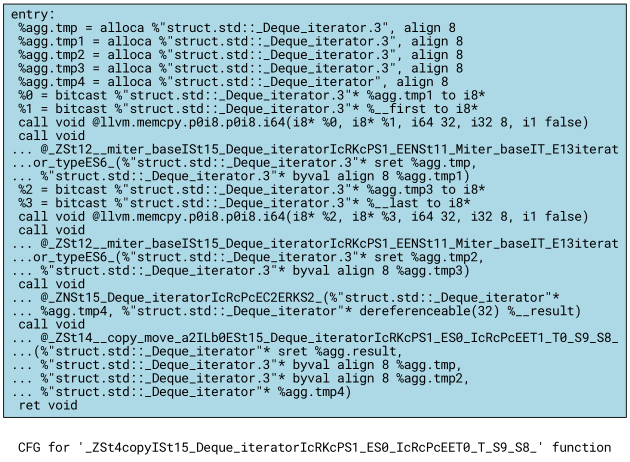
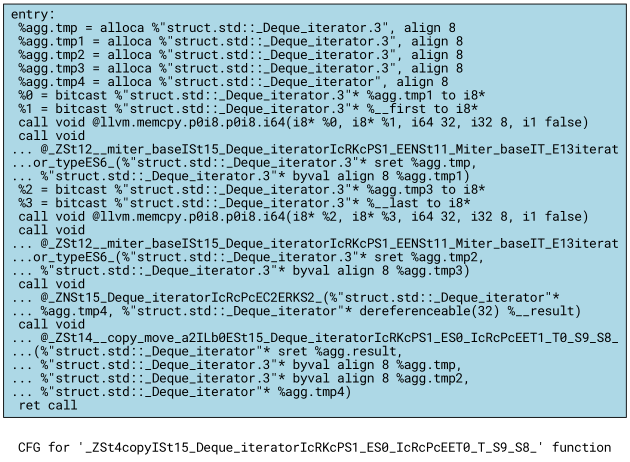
  digraph {
    label="CFG for '_ZSt4copyISt15_Deque_iteratorIcRKcPS1_ES0_IcRcPcEET0_T_S9_S8_' function"
    fontname="Roboto Mono"
-   n1 [label="{entry:\l  %agg.tmp = alloca %\"struct.std::_Deque_iterator.3\", align 8\l  %agg.tmp1 = alloca %\"struct.std::_Deque_iterator.3\", align 8\l  %agg.tmp2 = alloca %\"struct.std::_Deque_iterator.3\", align 8\l  %agg.tmp3 = alloca %\"struct.std::_Deque_iterator.3\", align 8\l  %agg.tmp4 = alloca %\"struct.std::_Deque_iterator\", align 8\l  %0 = bitcast %\"struct.std::_Deque_iterator.3\"* %agg.tmp1 to i8*\l  %1 = bitcast %\"struct.std::_Deque_iterator.3\"* %__first to i8*\l  call void @llvm.memcpy.p0i8.p0i8.i64(i8* %0, i8* %1, i64 32, i32 8, i1 false)\l  call void\l... @_ZSt12__miter_baseISt15_Deque_iteratorIcRKcPS1_EENSt11_Miter_baseIT_E13iterat\l...or_typeES6_(%\"struct.std::_Deque_iterator.3\"* sret %agg.tmp,\l... %\"struct.std::_Deque_iterator.3\"* byval align 8 %agg.tmp1)\l  %2 = bitcast %\"struct.std::_Deque_iterator.3\"* %agg.tmp3 to i8*\l  %3 = bitcast %\"struct.std::_Deque_iterator.3\"* %__last to i8*\l  call void @llvm.memcpy.p0i8.p0i8.i64(i8* %2, i8* %3, i64 32, i32 8, i1 false)\l  call void\l... @_ZSt12__miter_baseISt15_Deque_iteratorIcRKcPS1_EENSt11_Miter_baseIT_E13iterat\l...or_typeES6_(%\"struct.std::_Deque_iterator.3\"* sret %agg.tmp2,\l... %\"struct.std::_Deque_iterator.3\"* byval align 8 %agg.tmp3)\l  call void\l... @_ZNSt15_Deque_iteratorIcRcPcEC2ERKS2_(%\"struct.std::_Deque_iterator\"*\l... %agg.tmp4, %\"struct.std::_Deque_iterator\"* dereferenceable(32) %__result)\l  call void\l... @_ZSt14__copy_move_a2ILb0ESt15_Deque_iteratorIcRKcPS1_ES0_IcRcPcEET1_T0_S9_S8_\l...(%\"struct.std::_Deque_iterator\"* sret %agg.result,\l... %\"struct.std::_Deque_iterator.3\"* byval align 8 %agg.tmp,\l... %\"struct.std::_Deque_iterator.3\"* byval align 8 %agg.tmp2,\l... %\"struct.std::_Deque_iterator\"* %agg.tmp4)\l  ret void\l}" shape=record style=filled fillcolor=lightblue fontname="Roboto Mono"]
+   n1 [label="{entry:\l  %agg.tmp = alloca %\"struct.std::_Deque_iterator.3\", align 8\l  %agg.tmp1 = alloca %\"struct.std::_Deque_iterator.3\", align 8\l  %agg.tmp2 = alloca %\"struct.std::_Deque_iterator.3\", align 8\l  %agg.tmp3 = alloca %\"struct.std::_Deque_iterator.3\", align 8\l  %agg.tmp4 = alloca %\"struct.std::_Deque_iterator\", align 8\l  %0 = bitcast %\"struct.std::_Deque_iterator.3\"* %agg.tmp1 to i8*\l  %1 = bitcast %\"struct.std::_Deque_iterator.3\"* %__first to i8*\l  call void @llvm.memcpy.p0i8.p0i8.i64(i8* %0, i8* %1, i64 32, i32 8, i1 false)\l  call void\l... @_ZSt12__miter_baseISt15_Deque_iteratorIcRKcPS1_EENSt11_Miter_baseIT_E13iterat\l...or_typeES6_(%\"struct.std::_Deque_iterator.3\"* sret %agg.tmp,\l... %\"struct.std::_Deque_iterator.3\"* byval align 8 %agg.tmp1)\l  %2 = bitcast %\"struct.std::_Deque_iterator.3\"* %agg.tmp3 to i8*\l  %3 = bitcast %\"struct.std::_Deque_iterator.3\"* %__last to i8*\l  call void @llvm.memcpy.p0i8.p0i8.i64(i8* %2, i8* %3, i64 32, i32 8, i1 false)\l  call void\l... @_ZSt12__miter_baseISt15_Deque_iteratorIcRKcPS1_EENSt11_Miter_baseIT_E13iterat\l...or_typeES6_(%\"struct.std::_Deque_iterator.3\"* sret %agg.tmp2,\l... %\"struct.std::_Deque_iterator.3\"* byval align 8 %agg.tmp3)\l  call void\l... @_ZNSt15_Deque_iteratorIcRcPcEC2ERKS2_(%\"struct.std::_Deque_iterator\"*\l... %agg.tmp4, %\"struct.std::_Deque_iterator\"* dereferenceable(32) %__result)\l  call void\l... @_ZSt14__copy_move_a2ILb0ESt15_Deque_iteratorIcRKcPS1_ES0_IcRcPcEET1_T0_S9_S8_\l...(%\"struct.std::_Deque_iterator\"* sret %agg.result,\l... %\"struct.std::_Deque_iterator.3\"* byval align 8 %agg.tmp,\l... %\"struct.std::_Deque_iterator.3\"* byval align 8 %agg.tmp2,\l... %\"struct.std::_Deque_iterator\"* %agg.tmp4)\l  ret call\l}" shape=record style=filled fillcolor=lightblue fontname="Roboto Mono"]
  }
